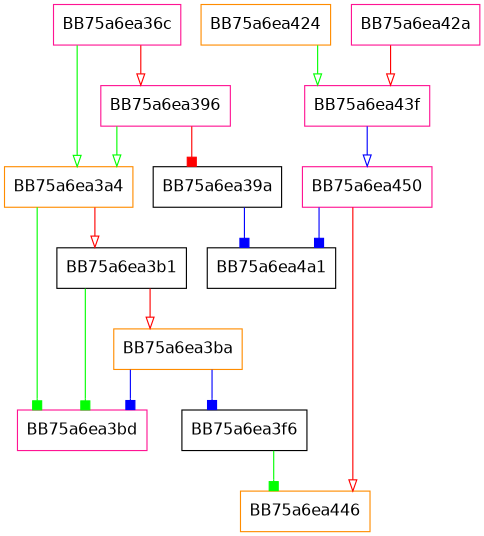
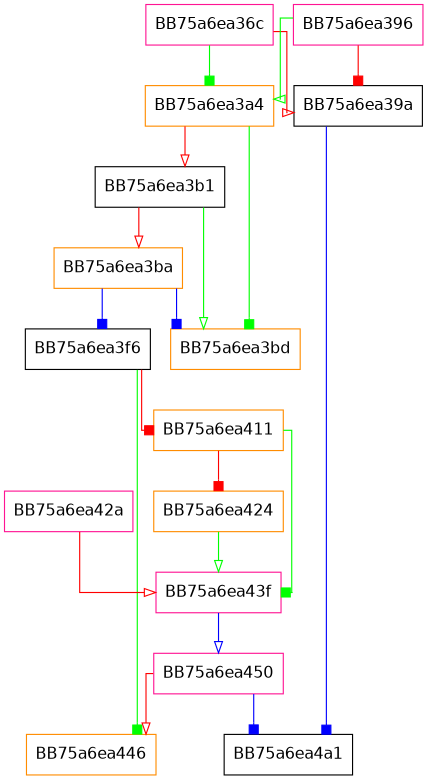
  digraph {
    fontname="DejaVu Sans"
    splines=ortho
    node [color=deeppink fontname="DejaVu Sans" shape=box]
    edge [arrowhead=box color=red fontname="DejaVu Sans"]
    BB75a6ea3a4 [color=darkorange]
    BB75a6ea36c
    BB75a6ea396
-   BB75a6ea3bd
+   BB75a6ea3bd [color=darkorange]
    BB75a6ea3b1 [color=black]
    BB75a6ea39a [color=black]
    BB75a6ea3ba [color=darkorange]
    BB75a6ea4a1 [color=black]
    BB75a6ea3f6 [color=black]
    BB75a6ea446 [color=darkorange]
+   BB75a6ea411 [color=darkorange]
    BB75a6ea43f
    BB75a6ea424 [color=darkorange]
    BB75a6ea450
    BB75a6ea42a
    BB75a6ea3a4 -> BB75a6ea3bd [color=green]
    BB75a6ea3a4 -> BB75a6ea3b1 [arrowhead=onormal]
-   BB75a6ea36c -> BB75a6ea3a4 [arrowhead=onormal color=green]
-   BB75a6ea36c -> BB75a6ea396 [arrowhead=onormal]
+   BB75a6ea36c -> BB75a6ea3a4 [color=green]
+   BB75a6ea36c -> BB75a6ea39a [arrowhead=onormal]
    BB75a6ea396 -> BB75a6ea3a4 [arrowhead=onormal color=green]
    BB75a6ea396 -> BB75a6ea39a
-   BB75a6ea3b1 -> BB75a6ea3bd [color=green]
+   BB75a6ea3b1 -> BB75a6ea3bd [arrowhead=onormal color=green]
    BB75a6ea3b1 -> BB75a6ea3ba [arrowhead=onormal]
    BB75a6ea39a -> BB75a6ea4a1 [color=blue]
    BB75a6ea3ba -> BB75a6ea3bd [color=blue]
    BB75a6ea3ba -> BB75a6ea3f6 [color=blue]
    BB75a6ea3f6 -> BB75a6ea446 [color=green]
+   BB75a6ea3f6 -> BB75a6ea411
+   BB75a6ea411 -> BB75a6ea43f [color=green]
+   BB75a6ea411 -> BB75a6ea424
    BB75a6ea43f -> BB75a6ea450 [arrowhead=onormal color=blue]
    BB75a6ea424 -> BB75a6ea43f [arrowhead=onormal color=green]
    BB75a6ea450 -> BB75a6ea4a1 [color=blue]
    BB75a6ea450 -> BB75a6ea446 [arrowhead=onormal]
    BB75a6ea42a -> BB75a6ea43f [arrowhead=onormal]
  }
